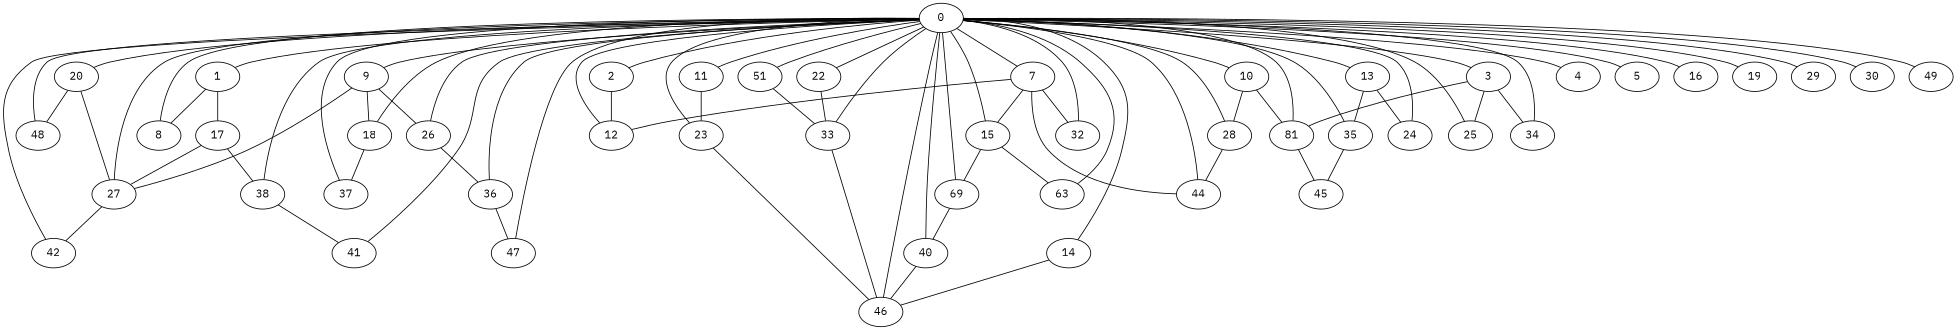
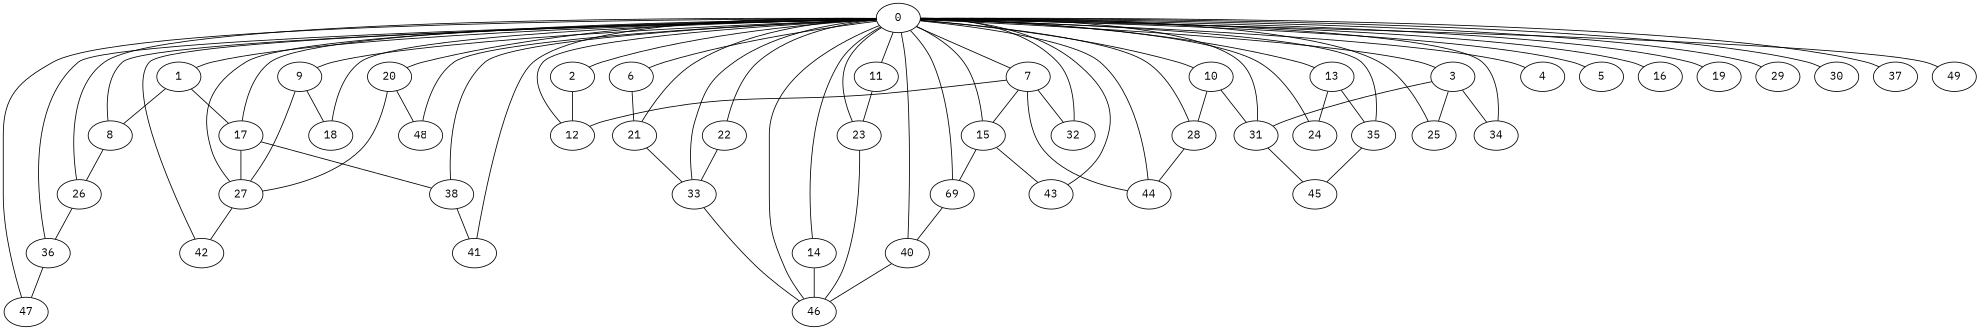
  graph {
    fontname="IBM Plex Mono"
    node [fontname="IBM Plex Mono"]
    edge [fontname="IBM Plex Mono"]
    0
    1
    2
    3
    4
    5
+   6
    7
    8
    9
    10
    11
    12
    13
    14
    15
    16
    17
    18
    19
    20
-   21 [label=51]
+   21
    22
    23
    24
    25
    26
    27
    28
    29
    30
-   31 [label=81]
+   31
    32
    33
    34
    35
    36
    37
    38
    n40 [label=69]
    40
    41
    42
-   43 [label=63]
+   43
    44
    46
    47
    48
    49
    45
    0 -- 1
    0 -- 2
    0 -- 3
    0 -- 4
    0 -- 5
+   0 -- 6
    0 -- 7
    0 -- 8
    0 -- 9
    0 -- 10
    0 -- 11
    0 -- 12
    0 -- 13
    0 -- 14
    0 -- 15
    0 -- 16
+   0 -- 17
    0 -- 18
    0 -- 19
    0 -- 20
    0 -- 21
    0 -- 22
    0 -- 23
    0 -- 24
    0 -- 25
    0 -- 26
    0 -- 27
    0 -- 28
    0 -- 29
    0 -- 30
    0 -- 31
    0 -- 32
    0 -- 33
    0 -- 34
    0 -- 35
    0 -- 36
    0 -- 37
    0 -- 38
    0 -- n40
    0 -- 40
    0 -- 41
    0 -- 42
    0 -- 43
    0 -- 44
    0 -- 46
    0 -- 47
    0 -- 48
    0 -- 49
    1 -- 8
    1 -- 17
    2 -- 12
    3 -- 25
    3 -- 31
    3 -- 34
+   6 -- 21
    7 -- 12
    7 -- 15
    7 -- 32
    7 -- 44
    9 -- 18
-   9 -- 26
+   8 -- 26
    9 -- 27
    10 -- 28
    10 -- 31
    11 -- 23
    13 -- 24
    13 -- 35
    14 -- 46
    15 -- n40
    15 -- 43
    17 -- 27
    17 -- 38
-   18 -- 37
    20 -- 27
    20 -- 48
    21 -- 33
    22 -- 33
    23 -- 46
    26 -- 36
    27 -- 42
    28 -- 44
    31 -- 45
    33 -- 46
    35 -- 45
    36 -- 47
    38 -- 41
    n40 -- 40
    40 -- 46
  }
